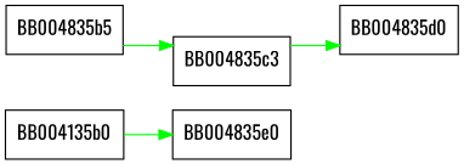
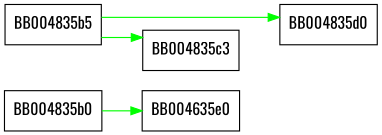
  digraph {
    fontname=Oswald
    rankdir=LR
    splines=ortho
    node [fontname=Oswald shape=box]
    edge [color=green fontname=Oswald]
-   BB004835b0 [label=BB004135b0]
-   BB004835e0
+   BB004835b0
+   BB004835e0 [label=BB004635e0]
    BB004835b5
    BB004835d0
    BB004835c3
    BB004835b0 -> BB004835e0
-   BB004835c3 -> BB004835d0
+   BB004835b5 -> BB004835d0
    BB004835b5 -> BB004835c3
  }
